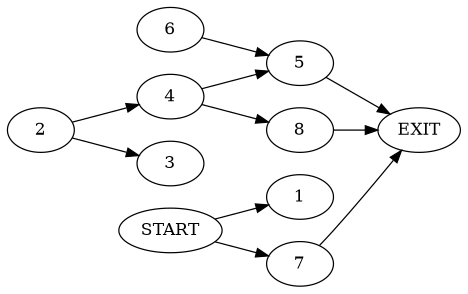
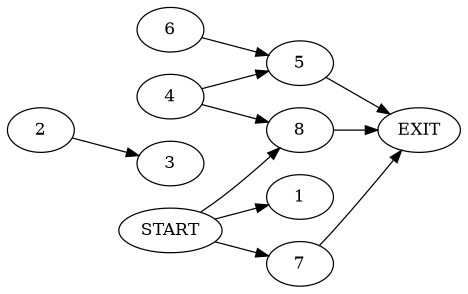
  digraph {
    rankdir=LR
    n1 [label=START]
    1
    7
    8
    n5 [label=EXIT]
    2
    3
    4
    5
    6
    n1 -> 1
    n1 -> 7
+   n1 -> 8
    7 -> n5
    8 -> n5
    2 -> 3
-   2 -> 4
    4 -> 8
    4 -> 5
    5 -> n5
    6 -> 5
  }
